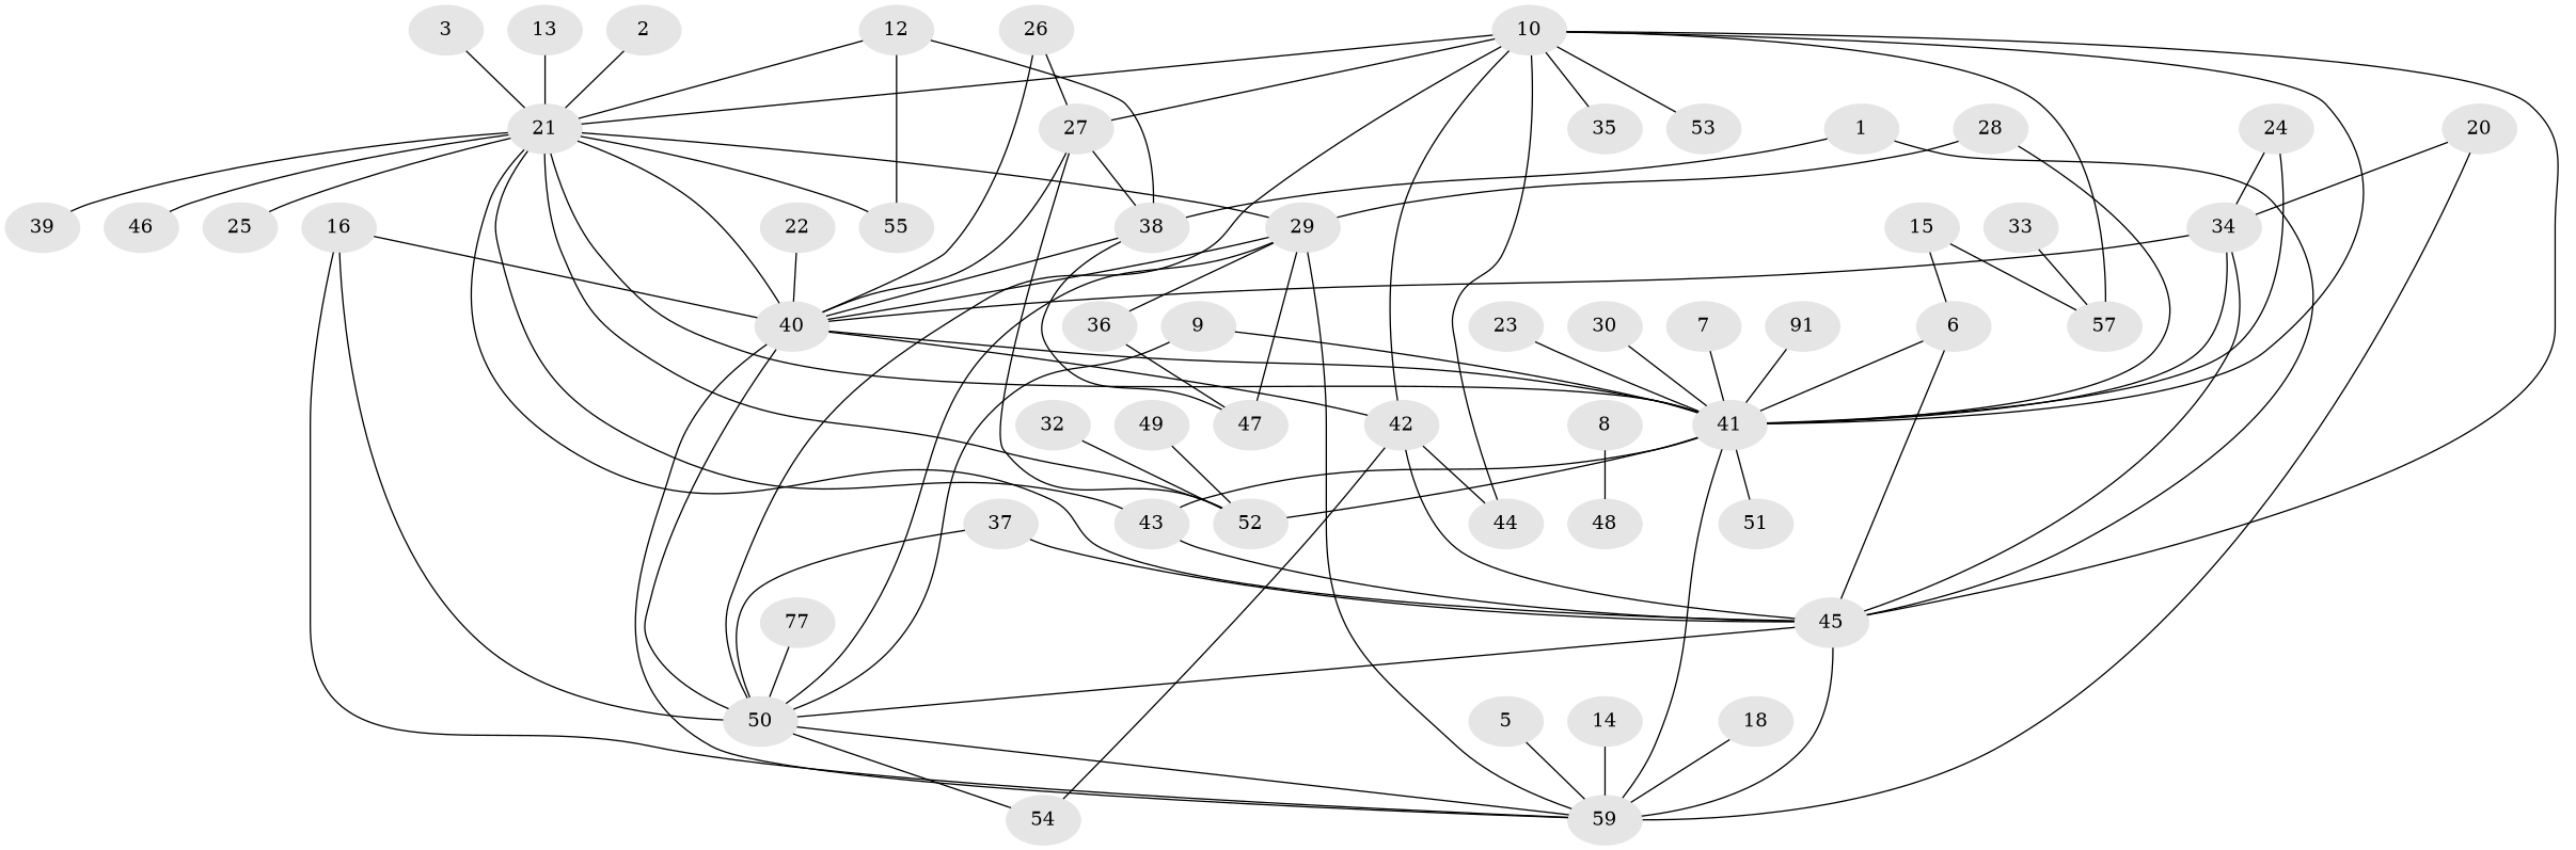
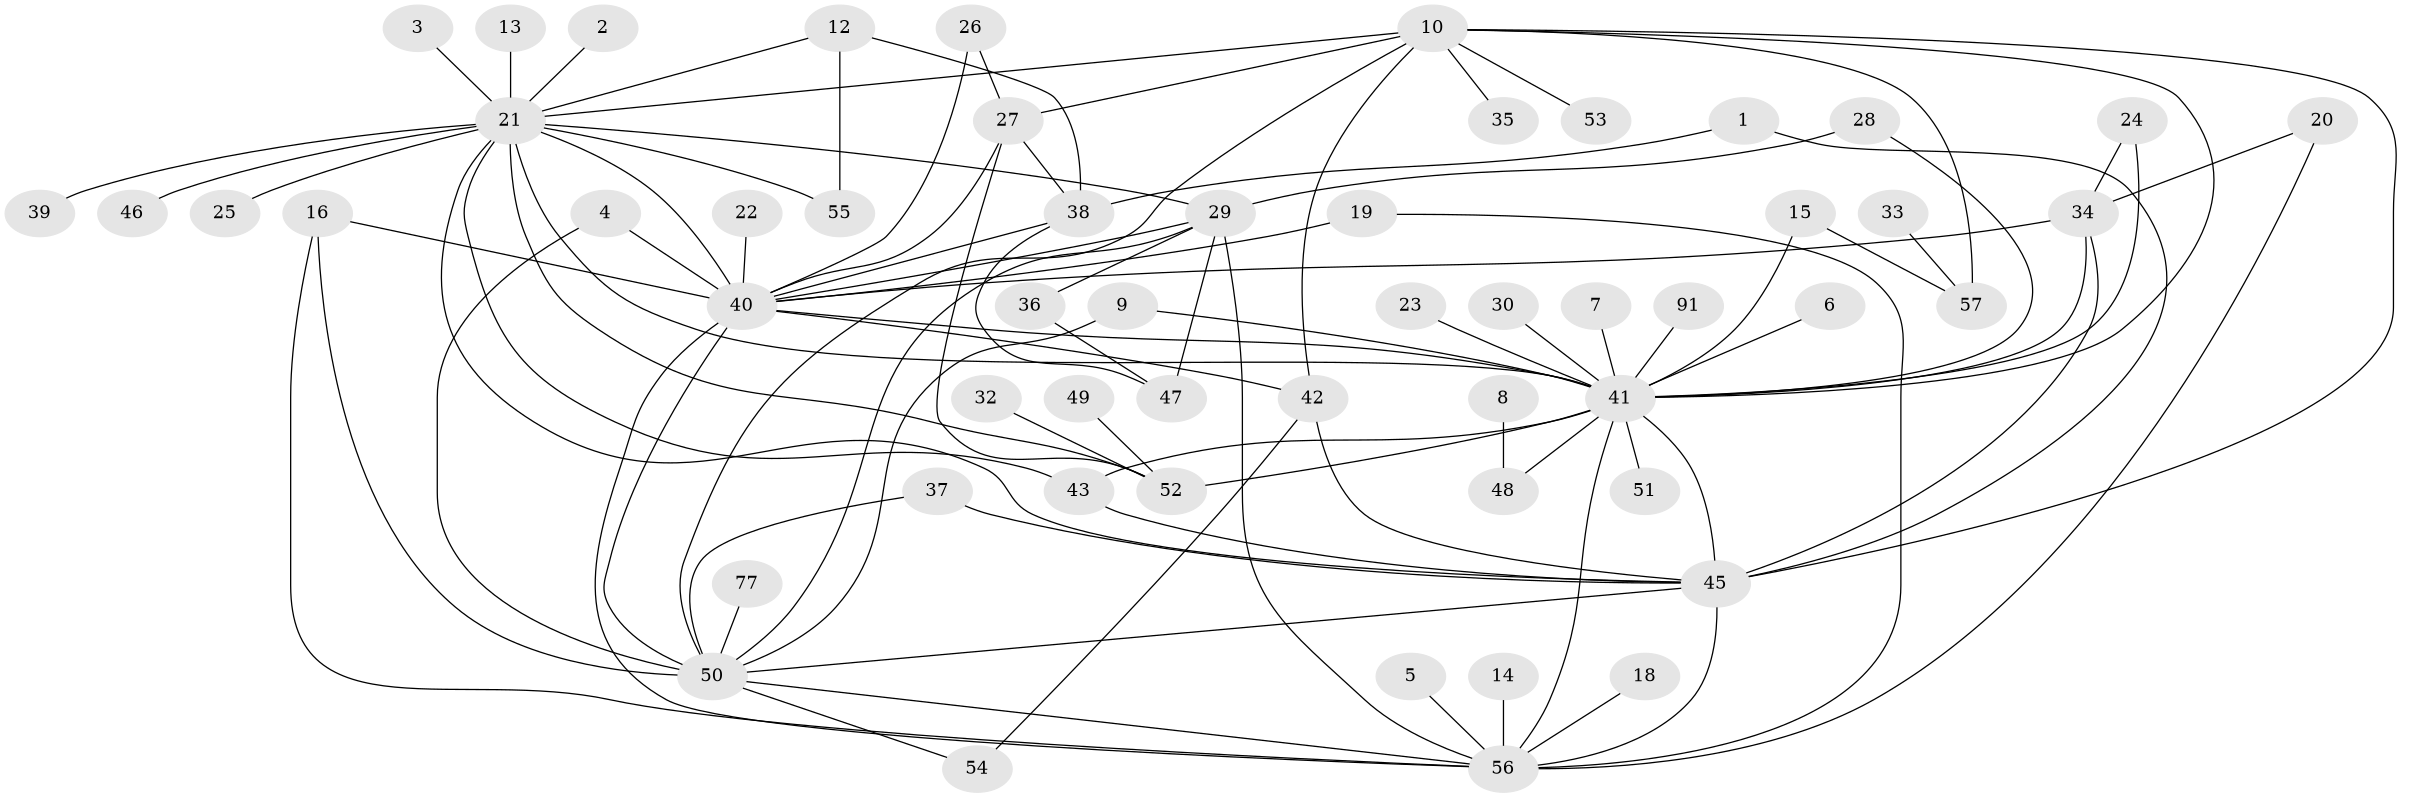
  graph {
    node [color=gray90 style=filled]
    edge [weight=1.0]
    1
    38
    45
    40
    47
    50
-   56 [label=59]
+   56
    2
    21
    41
    55
    25
    29
    39
    43
    46
    52
    3
+   4
    42
    54
    5
    6
    48
    51
    7
    8
    9
    10
    27
    35
-   44
    53
    57
    n35 [label=91]
    12
    13
    14
    15
    16
    n41 [label=77]
    18
+   19
    20
    34
    36
    22
    23
    24
    26
    28
    30
    32
    33
    37
    49
    1 -- 38
    1 -- 45
    38 -- 40
    38 -- 47
    45 -- 50
    45 -- 56
    40 -- 50
    40 -- 56
    40 -- 41
    40 -- 42
    50 -- 56
    50 -- 54
    2 -- 21
    21 -- 45
    21 -- 40
    21 -- 41
    21 -- 55
    21 -- 25
    21 -- 29
    21 -- 39
    21 -- 43
    21 -- 46
    21 -- 52
-   6 -- 45
+   41 -- 45
    41 -- 56
    41 -- 43
    41 -- 52
+   41 -- 48
    41 -- 51
    29 -- 40
    29 -- 47
    29 -- 50
    29 -- 56
    29 -- 36
    43 -- 45
    3 -- 21
+   4 -- 40
+   4 -- 50
    42 -- 45
    42 -- 54
-   42 -- 44
    5 -- 56
    6 -- 41
    7 -- 41
    8 -- 48
    9 -- 50
    9 -- 41
    10 -- 45
    10 -- 50
    10 -- 21
    10 -- 41
    10 -- 42
    10 -- 27
    10 -- 35
-   10 -- 44 [weight=2.0]
    10 -- 53
    10 -- 57
    27 -- 38
    27 -- 40
    27 -- 52
    n35 -- 41
    12 -- 38
    12 -- 21
    12 -- 55
    13 -- 21
    14 -- 56
-   15 -- 6
+   15 -- 41
    15 -- 57
    16 -- 40
    16 -- 50
    16 -- 56
    n41 -- 50
    18 -- 56
+   19 -- 40
+   19 -- 56
    20 -- 56
    20 -- 34
    34 -- 45
    34 -- 40
    34 -- 41 [weight=2.0]
    36 -- 47
    22 -- 40
    23 -- 41
    24 -- 41
    24 -- 34
    26 -- 40
    26 -- 27
    28 -- 41
    28 -- 29
    30 -- 41
    32 -- 52
    33 -- 57
    37 -- 45
    37 -- 50 [weight=2.0]
    49 -- 52
  }
